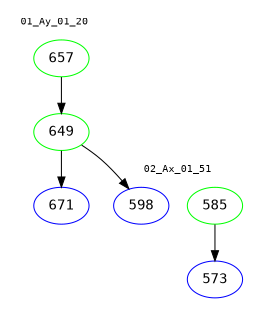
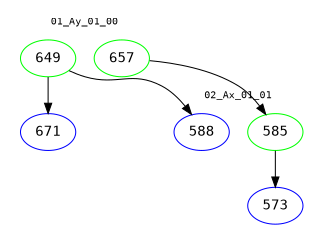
  digraph {
    fontname="DejaVu Sans Mono"
    node [color=green fontname="DejaVu Sans Mono"]
    edge [color=black fontname="DejaVu Sans Mono"]
    n1 [label=585]
    n2 [color=blue label=573]
-   n3 [color=blue label=598]
+   n3 [color=blue label=588]
    n4 [label=657]
    n5 [label=649]
    n6 [color=blue label=671]
    subgraph cluster_1 {
      color=white
      fontsize=10
-     label="02_Ax_01_51"
+     label="02_Ax_01_01"
      n1
      n2
      n3
    }
    subgraph cluster_2 {
      color=white
      fontsize=10
-     label="01_Ay_01_20"
+     label="01_Ay_01_00"
      n4
      n5
      n6
    }
    n1 -> n2
-   n4 -> n5
+   n4 -> n1
    n5 -> n3
    n5 -> n6
  }
